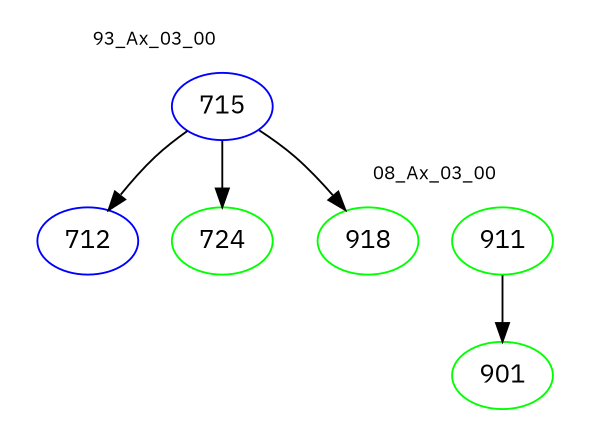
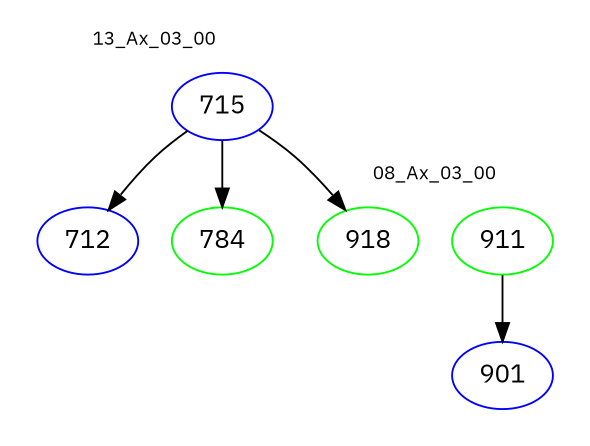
  digraph {
    fontname="IBM Plex Sans"
    node [color=green fontname="IBM Plex Sans"]
    edge [color=black fontname="IBM Plex Sans"]
    n1 [label=911]
-   n2 [label=901]
+   n2 [color=blue label=901]
    n3 [label=918]
    n4 [color=blue label=715]
    n5 [color=blue label=712]
-   n6 [label=724]
+   n6 [label=784]
    subgraph cluster_1 {
      color=white
      fontsize=10
      label="08_Ax_03_00"
      n1
      n2
      n3
    }
    subgraph cluster_2 {
      color=white
      fontsize=10
-     label="93_Ax_03_00"
+     label="13_Ax_03_00"
      n4
      n5
      n6
    }
    n1 -> n2
    n4 -> n3
    n4 -> n5
    n4 -> n6
  }
